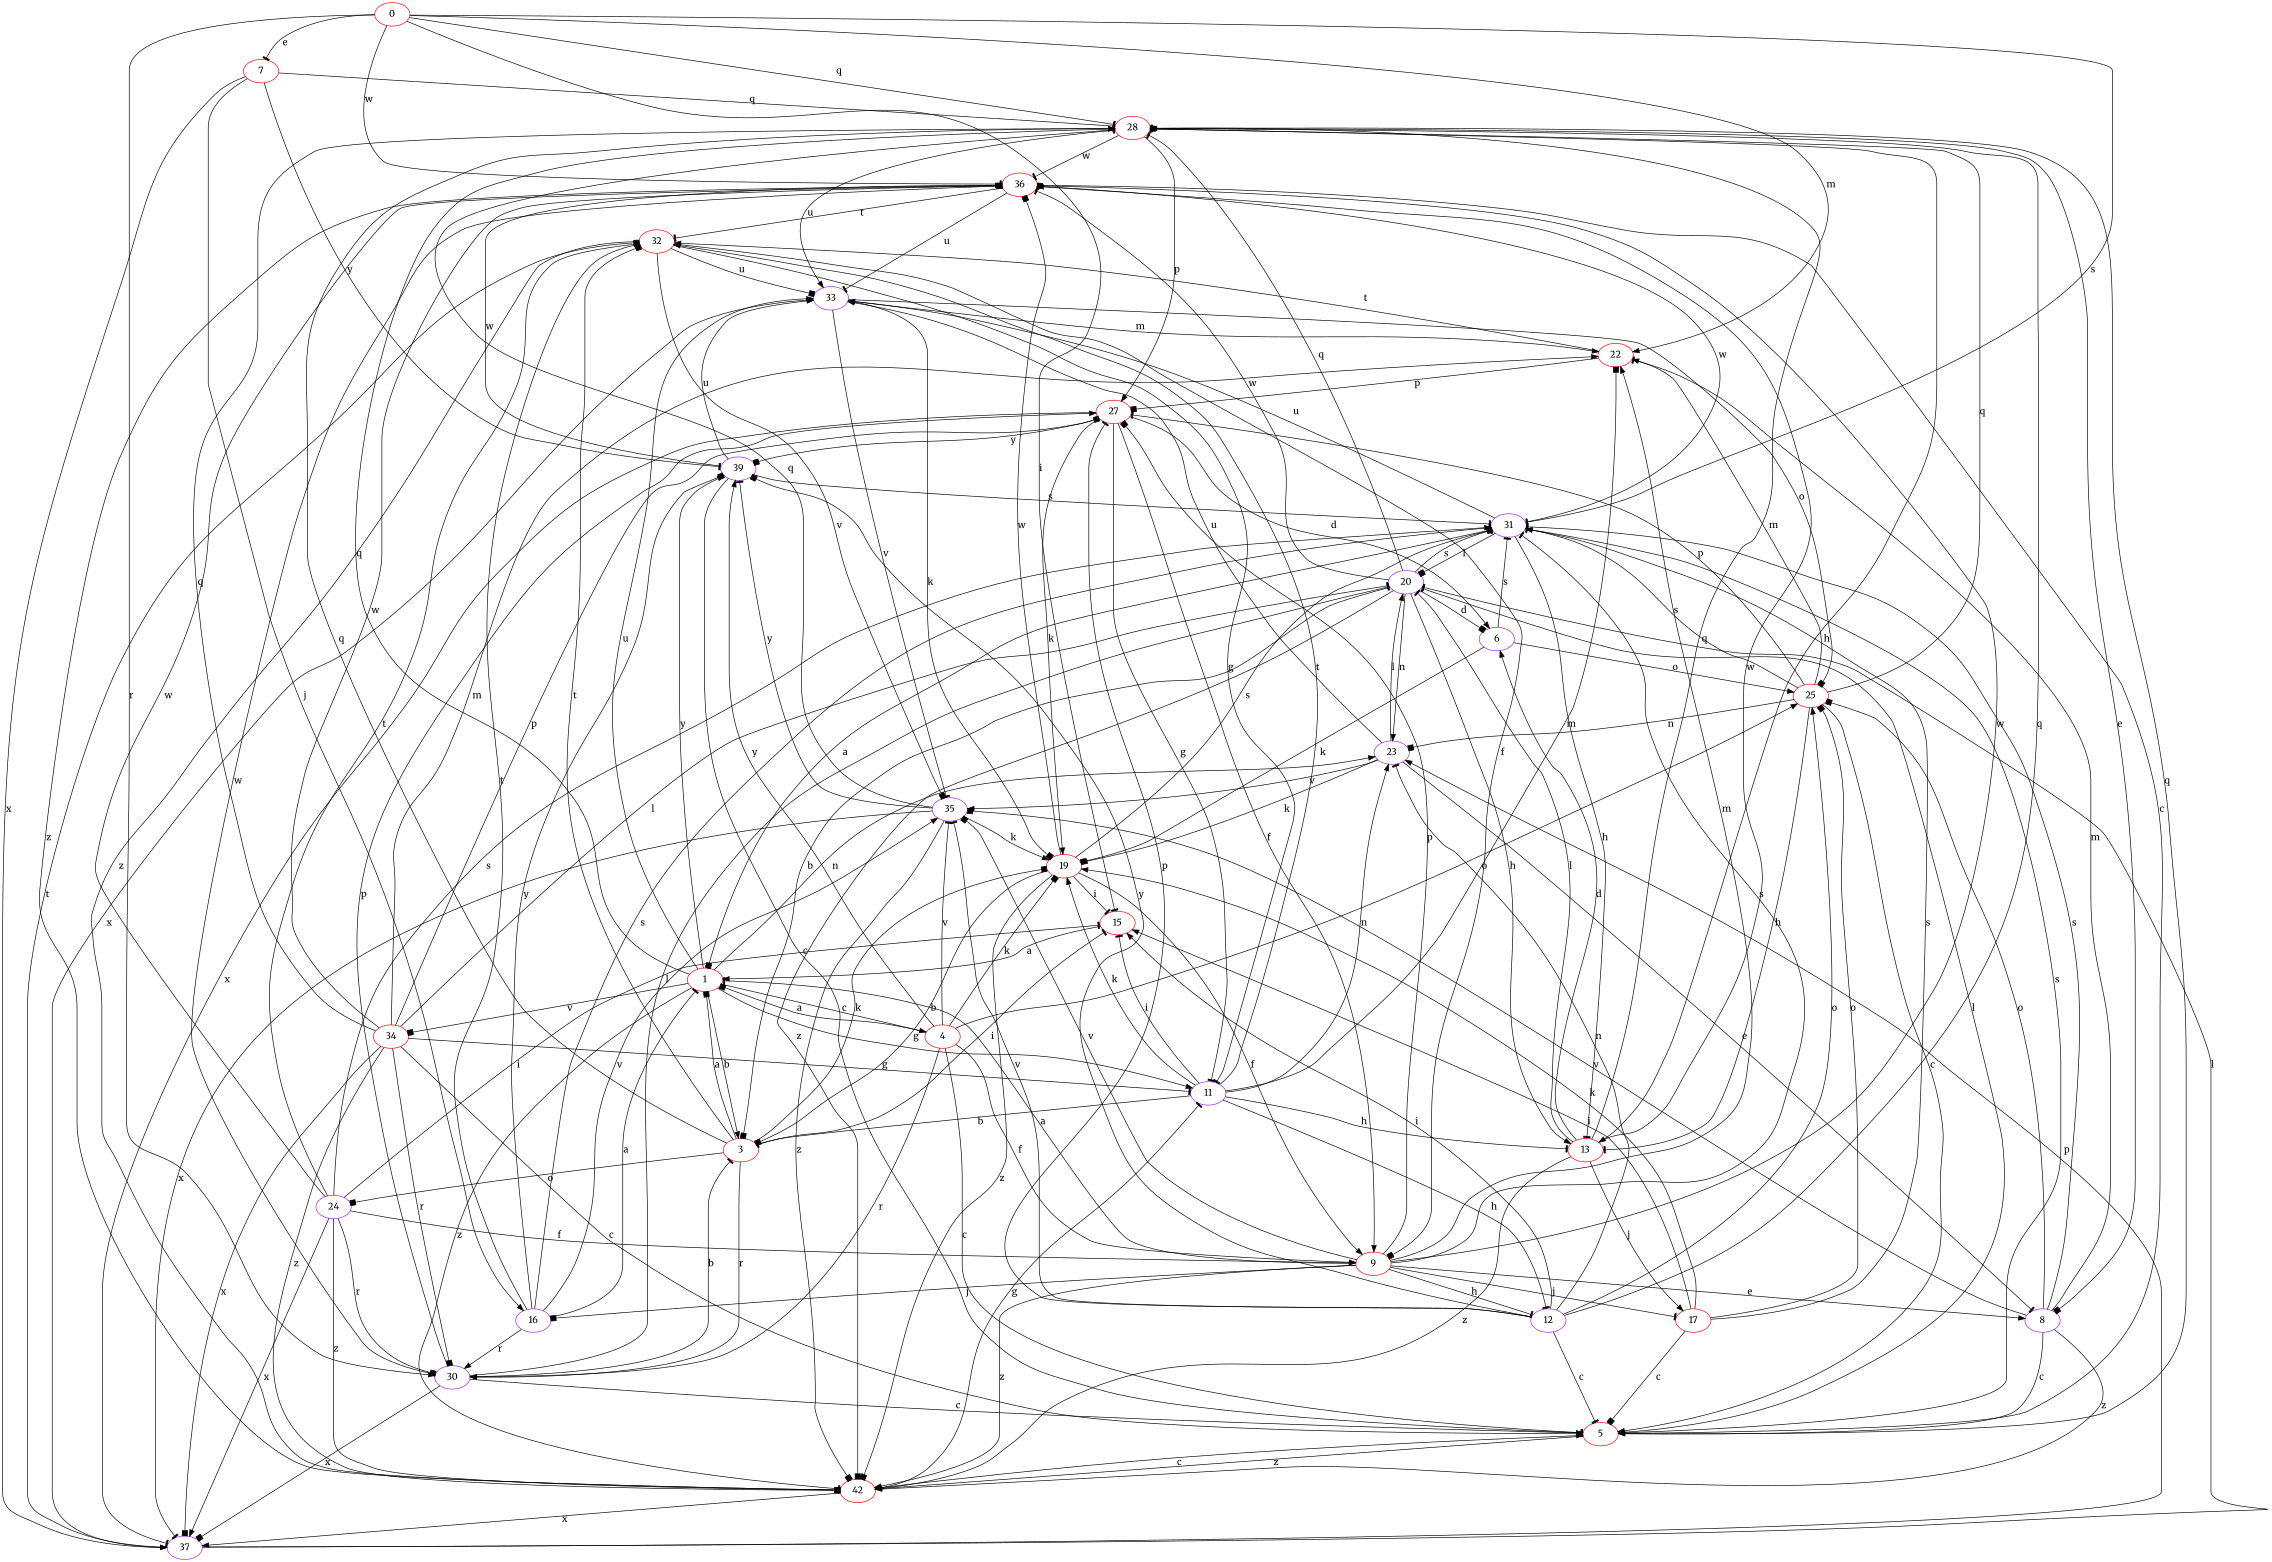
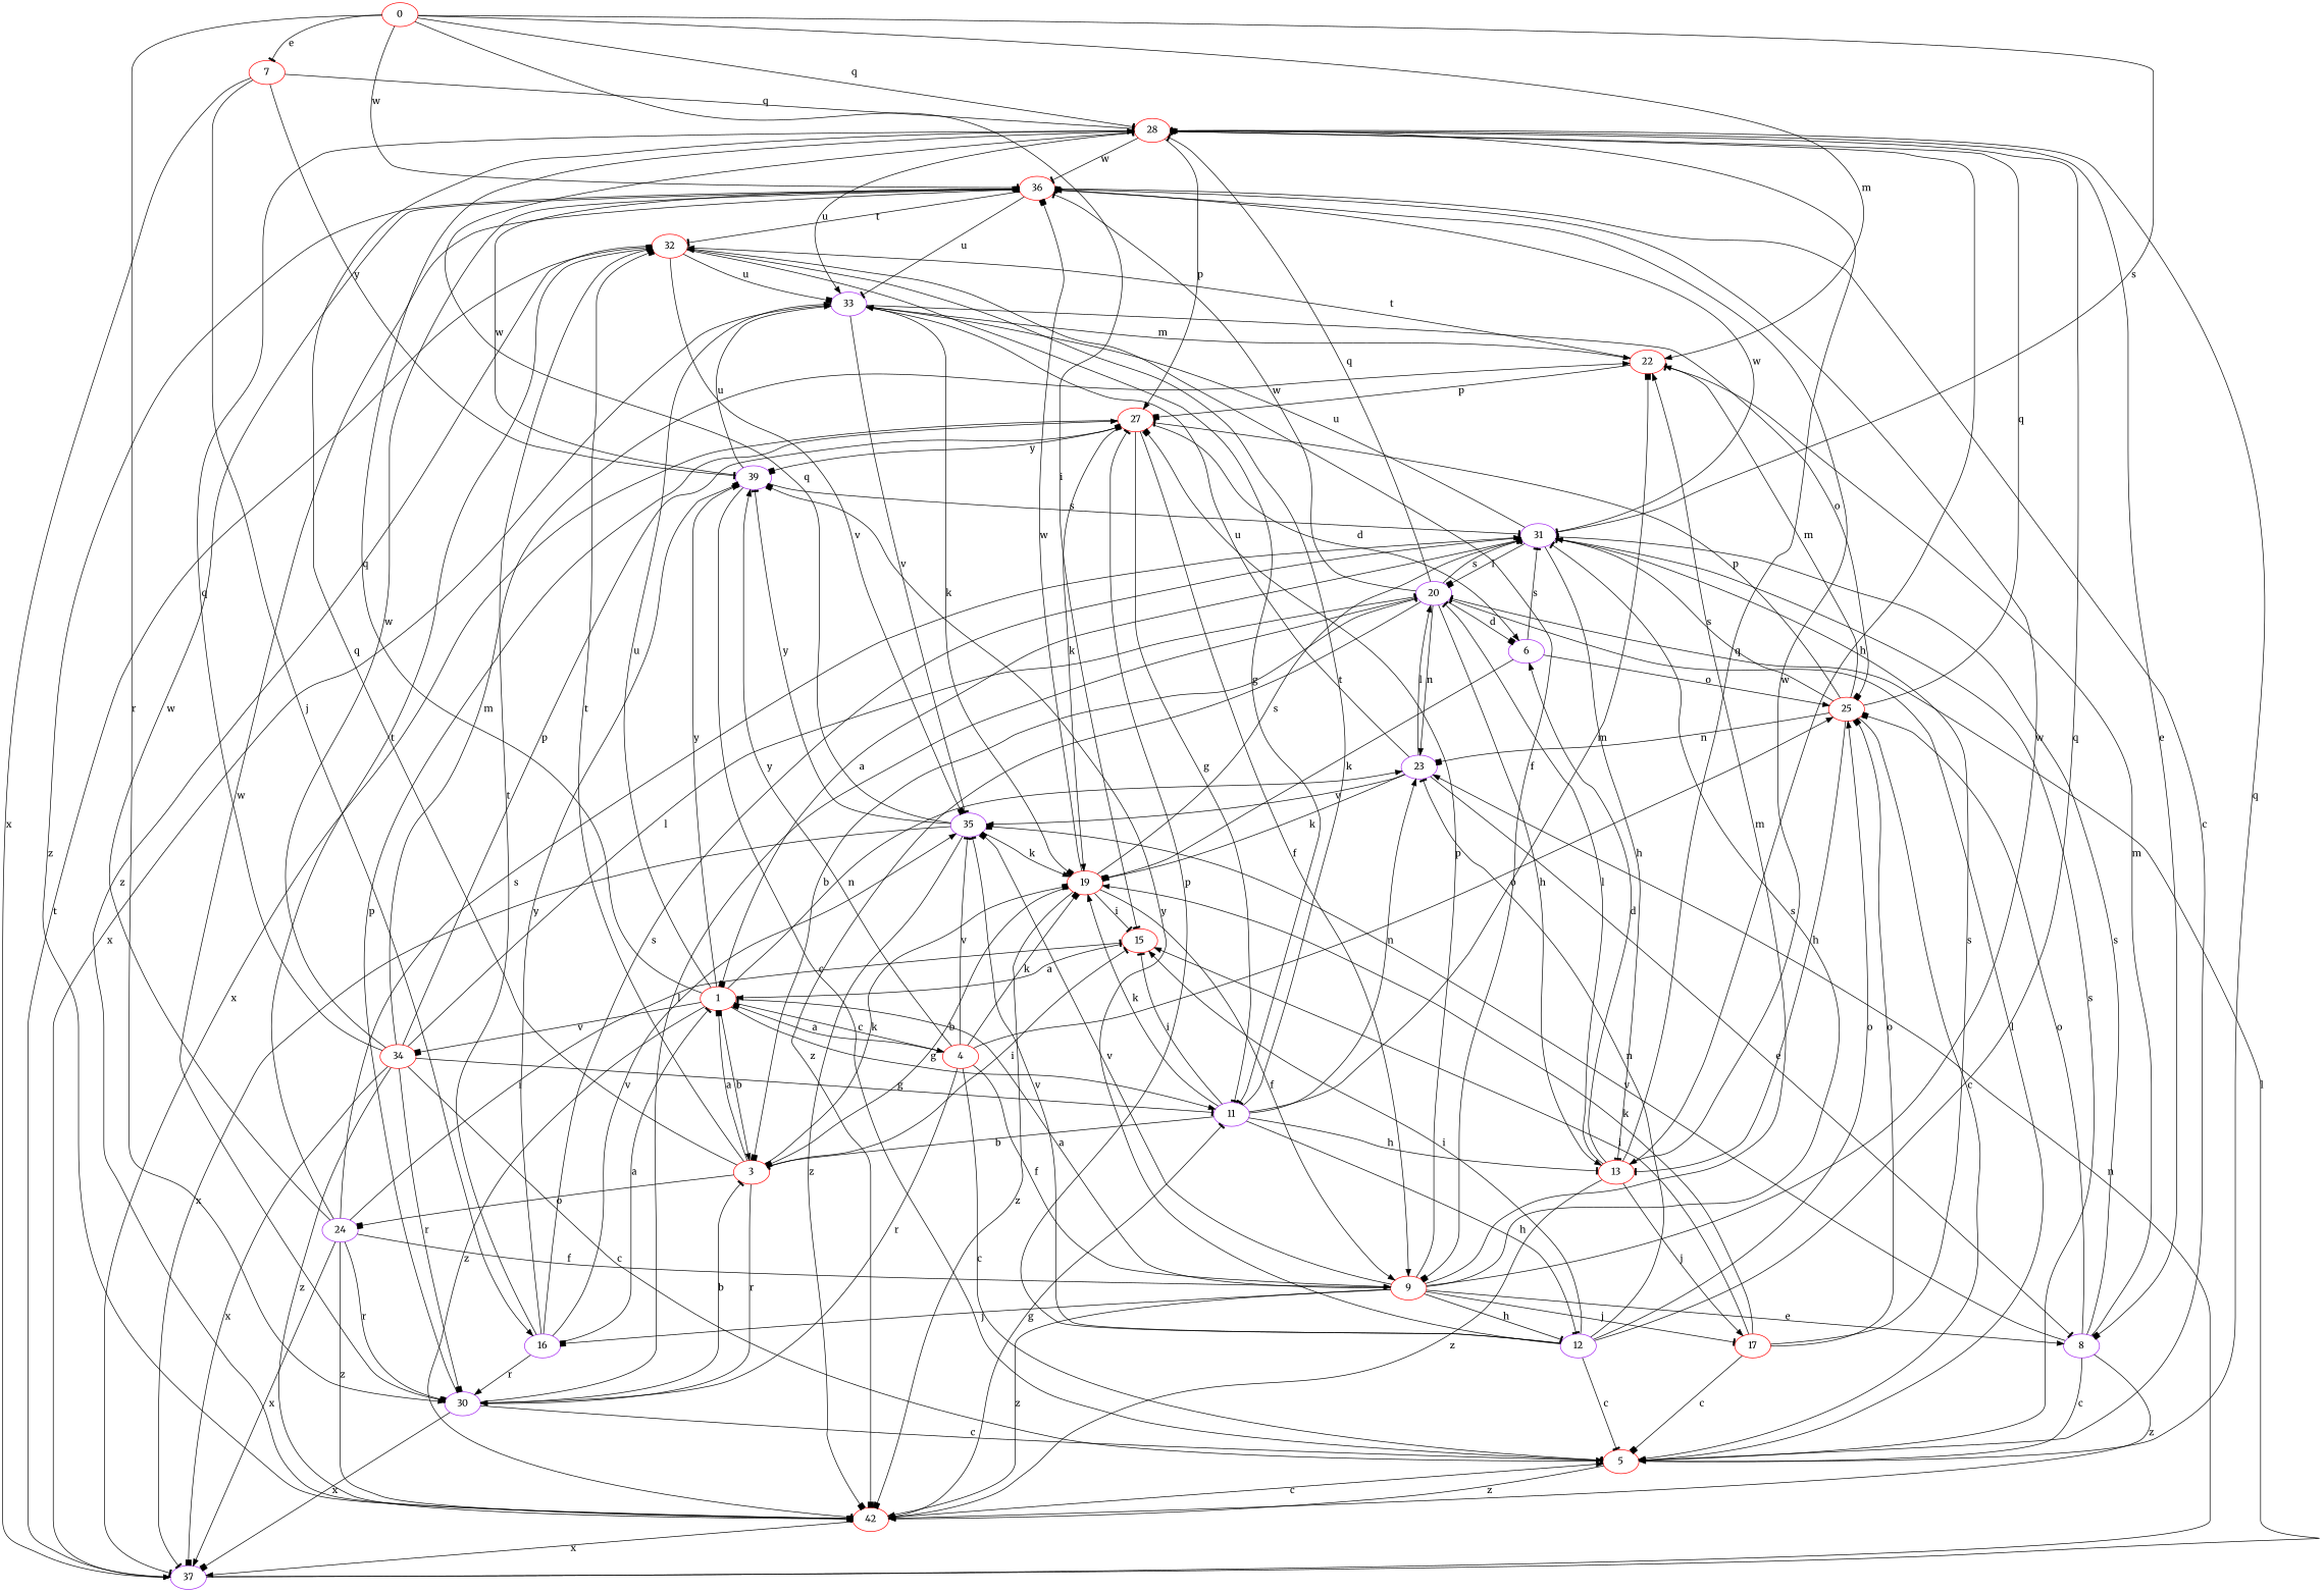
  strict digraph {
    fontname=Merriweather
    node [color=red fontname=Merriweather]
    edge [arrowhead=normal fontname=Merriweather]
    0
    7
    15
    22
    28
    30 [color=purple]
    31 [color=purple]
    36
    39 [color=purple]
    16 [color=purple]
    37 [color=purple]
    1
    32
    27
    33 [color=purple]
    8 [color=purple]
    13
    3
    5
    20 [color=purple]
    42
    4
    11 [color=purple]
    23 [color=purple]
    34
    19
    24 [color=purple]
    9
    25
    35 [color=purple]
    12 [color=purple]
    17
    6 [color=purple]
    0 -> 7 [arrowhead=tee label=e]
    0 -> 15 [arrowhead=tee label=i]
    0 -> 22 [label=m]
    0 -> 28 [arrowhead=tee label=q]
    0 -> 30 [label=r]
    0 -> 31 [arrowhead=tee label=s]
    0 -> 36 [arrowhead=tee label=w]
    7 -> 28 [arrowhead=tee label=q]
    7 -> 39 [arrowhead=tee label=y]
    7 -> 16 [label=j]
    7 -> 37 [label=x]
    15 -> 1 [label=a]
    22 -> 32 [label=t]
    22 -> 27 [arrowhead=box label=p]
    28 -> 36 [arrowhead=tee label=w]
    28 -> 27 [label=p]
    28 -> 33 [label=u]
    28 -> 8 [arrowhead=box label=e]
    28 -> 13 [label=h]
    30 -> 36 [arrowhead=box label=w]
    30 -> 37 [arrowhead=box label=x]
    30 -> 27 [label=p]
    30 -> 3 [arrowhead=tee label=b]
    30 -> 5 [arrowhead=tee label=c]
    30 -> 20 [arrowhead=tee label=l]
    31 -> 36 [arrowhead=tee label=w]
    31 -> 1 [arrowhead=box label=a]
    31 -> 33 [label=u]
    31 -> 13 [arrowhead=tee label=h]
    31 -> 20 [arrowhead=box label=l]
    36 -> 32 [arrowhead=tee label=t]
    36 -> 33 [arrowhead=tee label=u]
    36 -> 5 [label=c]
    36 -> 42 [arrowhead=box label=z]
    39 -> 31 [arrowhead=tee label=s]
    39 -> 36 [label=w]
    39 -> 33 [label=u]
    39 -> 5 [label=c]
    16 -> 30 [label=r]
    16 -> 31 [arrowhead=tee label=s]
    16 -> 39 [arrowhead=box label=y]
    16 -> 1 [arrowhead=tee label=a]
    16 -> 32 [arrowhead=tee label=t]
    16 -> 35 [label=v]
    37 -> 32 [arrowhead=box label=t]
    37 -> 20 [arrowhead=tee label=l]
-   37 -> 23 [label=p]
+   37 -> 23 [label=n]
    1 -> 28 [label=q]
    1 -> 39 [label=y]
    1 -> 33 [label=u]
    1 -> 3 [label=b]
    1 -> 42 [arrowhead=tee label=z]
    1 -> 4 [label=c]
    1 -> 11 [label=g]
    1 -> 23 [label=n]
    1 -> 34 [arrowhead=box label=v]
    32 -> 33 [arrowhead=box label=u]
    32 -> 42 [arrowhead=box label=z]
    32 -> 11 [arrowhead=tee label=g]
    32 -> 9 [arrowhead=box label=f]
    32 -> 35 [arrowhead=box label=v]
    27 -> 39 [arrowhead=box label=y]
    27 -> 37 [arrowhead=tee label=x]
    27 -> 11 [arrowhead=tee label=g]
    27 -> 19 [label=k]
    27 -> 9 [label=f]
    27 -> 6 [label=d]
    33 -> 22 [label=m]
    33 -> 37 [label=x]
    33 -> 19 [arrowhead=box label=k]
    33 -> 25 [arrowhead=box label=o]
    33 -> 35 [arrowhead=tee label=v]
    8 -> 22 [arrowhead=tee label=m]
    8 -> 31 [arrowhead=tee label=s]
    8 -> 5 [label=c]
    8 -> 42 [label=z]
    8 -> 25 [arrowhead=box label=o]
    8 -> 35 [arrowhead=box label=v]
    13 -> 28 [arrowhead=tee label=q]
    13 -> 36 [label=w]
    13 -> 20 [arrowhead=tee label=l]
    13 -> 42 [label=z]
    13 -> 17 [label=j]
    13 -> 6 [label=d]
    3 -> 15 [arrowhead=tee label=i]
    3 -> 28 [arrowhead=tee label=q]
    3 -> 30 [label=r]
    3 -> 1 [arrowhead=box label=a]
    3 -> 32 [arrowhead=box label=t]
    3 -> 19 [arrowhead=box label=k]
    3 -> 24 [arrowhead=box label=o]
    5 -> 28 [label=q]
    5 -> 31 [label=s]
    5 -> 20 [arrowhead=tee label=l]
    5 -> 42 [label=z]
    20 -> 28 [arrowhead=tee label=q]
    20 -> 31 [arrowhead=tee label=s]
    20 -> 36 [arrowhead=tee label=w]
    20 -> 13 [label=h]
    20 -> 3 [arrowhead=box label=b]
    20 -> 42 [arrowhead=box label=z]
    20 -> 23 [label=n]
    20 -> 6 [arrowhead=box label=d]
    42 -> 37 [label=x]
    42 -> 5 [label=c]
    42 -> 11 [arrowhead=tee label=g]
    4 -> 30 [label=r]
    4 -> 39 [label=y]
    4 -> 1 [arrowhead=box label=a]
    4 -> 5 [arrowhead=tee label=c]
    4 -> 19 [arrowhead=box label=k]
    4 -> 9 [label=f]
    4 -> 25 [label=o]
    4 -> 35 [arrowhead=tee label=v]
    11 -> 15 [arrowhead=tee label=i]
    11 -> 22 [arrowhead=box label=m]
    11 -> 32 [label=t]
    11 -> 13 [arrowhead=tee label=h]
    11 -> 3 [arrowhead=tee label=b]
    11 -> 23 [label=n]
    11 -> 19 [label=k]
    11 -> 12 [arrowhead=tee label=h]
    23 -> 33 [label=u]
    23 -> 8 [arrowhead=tee label=e]
    23 -> 20 [label=l]
    23 -> 19 [label=k]
    23 -> 35 [label=v]
    34 -> 22 [label=m]
    34 -> 28 [label=q]
    34 -> 30 [arrowhead=box label=r]
    34 -> 36 [arrowhead=box label=w]
    34 -> 37 [arrowhead=box label=x]
    34 -> 27 [arrowhead=box label=p]
    34 -> 5 [arrowhead=tee label=c]
    34 -> 20 [arrowhead=tee label=l]
    34 -> 42 [arrowhead=tee label=z]
    34 -> 11 [arrowhead=tee label=g]
    19 -> 15 [arrowhead=tee label=i]
    19 -> 31 [arrowhead=box label=s]
    19 -> 36 [arrowhead=box label=w]
    19 -> 3 [arrowhead=box label=b]
    19 -> 42 [arrowhead=box label=z]
    19 -> 9 [label=f]
    24 -> 15 [arrowhead=tee label=i]
    24 -> 30 [arrowhead=box label=r]
    24 -> 31 [label=s]
    24 -> 36 [arrowhead=box label=w]
    24 -> 37 [label=x]
    24 -> 32 [arrowhead=box label=t]
    24 -> 42 [arrowhead=box label=z]
    24 -> 9 [label=f]
    9 -> 22 [label=m]
    9 -> 31 [arrowhead=tee label=s]
    9 -> 36 [arrowhead=box label=w]
    9 -> 16 [arrowhead=box label=j]
    9 -> 1 [arrowhead=tee label=a]
    9 -> 27 [arrowhead=box label=p]
    9 -> 8 [label=e]
    9 -> 42 [label=z]
    9 -> 35 [arrowhead=box label=v]
    9 -> 12 [arrowhead=tee label=h]
    9 -> 17 [arrowhead=tee label=j]
    25 -> 22 [label=m]
    25 -> 28 [arrowhead=tee label=q]
    25 -> 31 [label=s]
    25 -> 27 [arrowhead=tee label=p]
    25 -> 13 [arrowhead=tee label=h]
    25 -> 5 [label=c]
    25 -> 23 [arrowhead=box label=n]
    35 -> 28 [arrowhead=tee label=q]
    35 -> 39 [arrowhead=tee label=y]
    35 -> 37 [arrowhead=tee label=x]
    35 -> 42 [arrowhead=box label=z]
    35 -> 19 [label=k]
    12 -> 15 [label=i]
    12 -> 28 [arrowhead=box label=q]
    12 -> 39 [arrowhead=box label=y]
    12 -> 27 [arrowhead=tee label=p]
    12 -> 5 [arrowhead=tee label=c]
    12 -> 23 [arrowhead=tee label=n]
    12 -> 25 [label=o]
    12 -> 35 [arrowhead=tee label=v]
    17 -> 15 [label=i]
    17 -> 31 [arrowhead=tee label=s]
    17 -> 5 [arrowhead=box label=c]
    17 -> 19 [label=k]
    17 -> 25 [arrowhead=box label=o]
    6 -> 31 [arrowhead=tee label=s]
    6 -> 19 [arrowhead=box label=k]
    6 -> 25 [label=o]
  }
